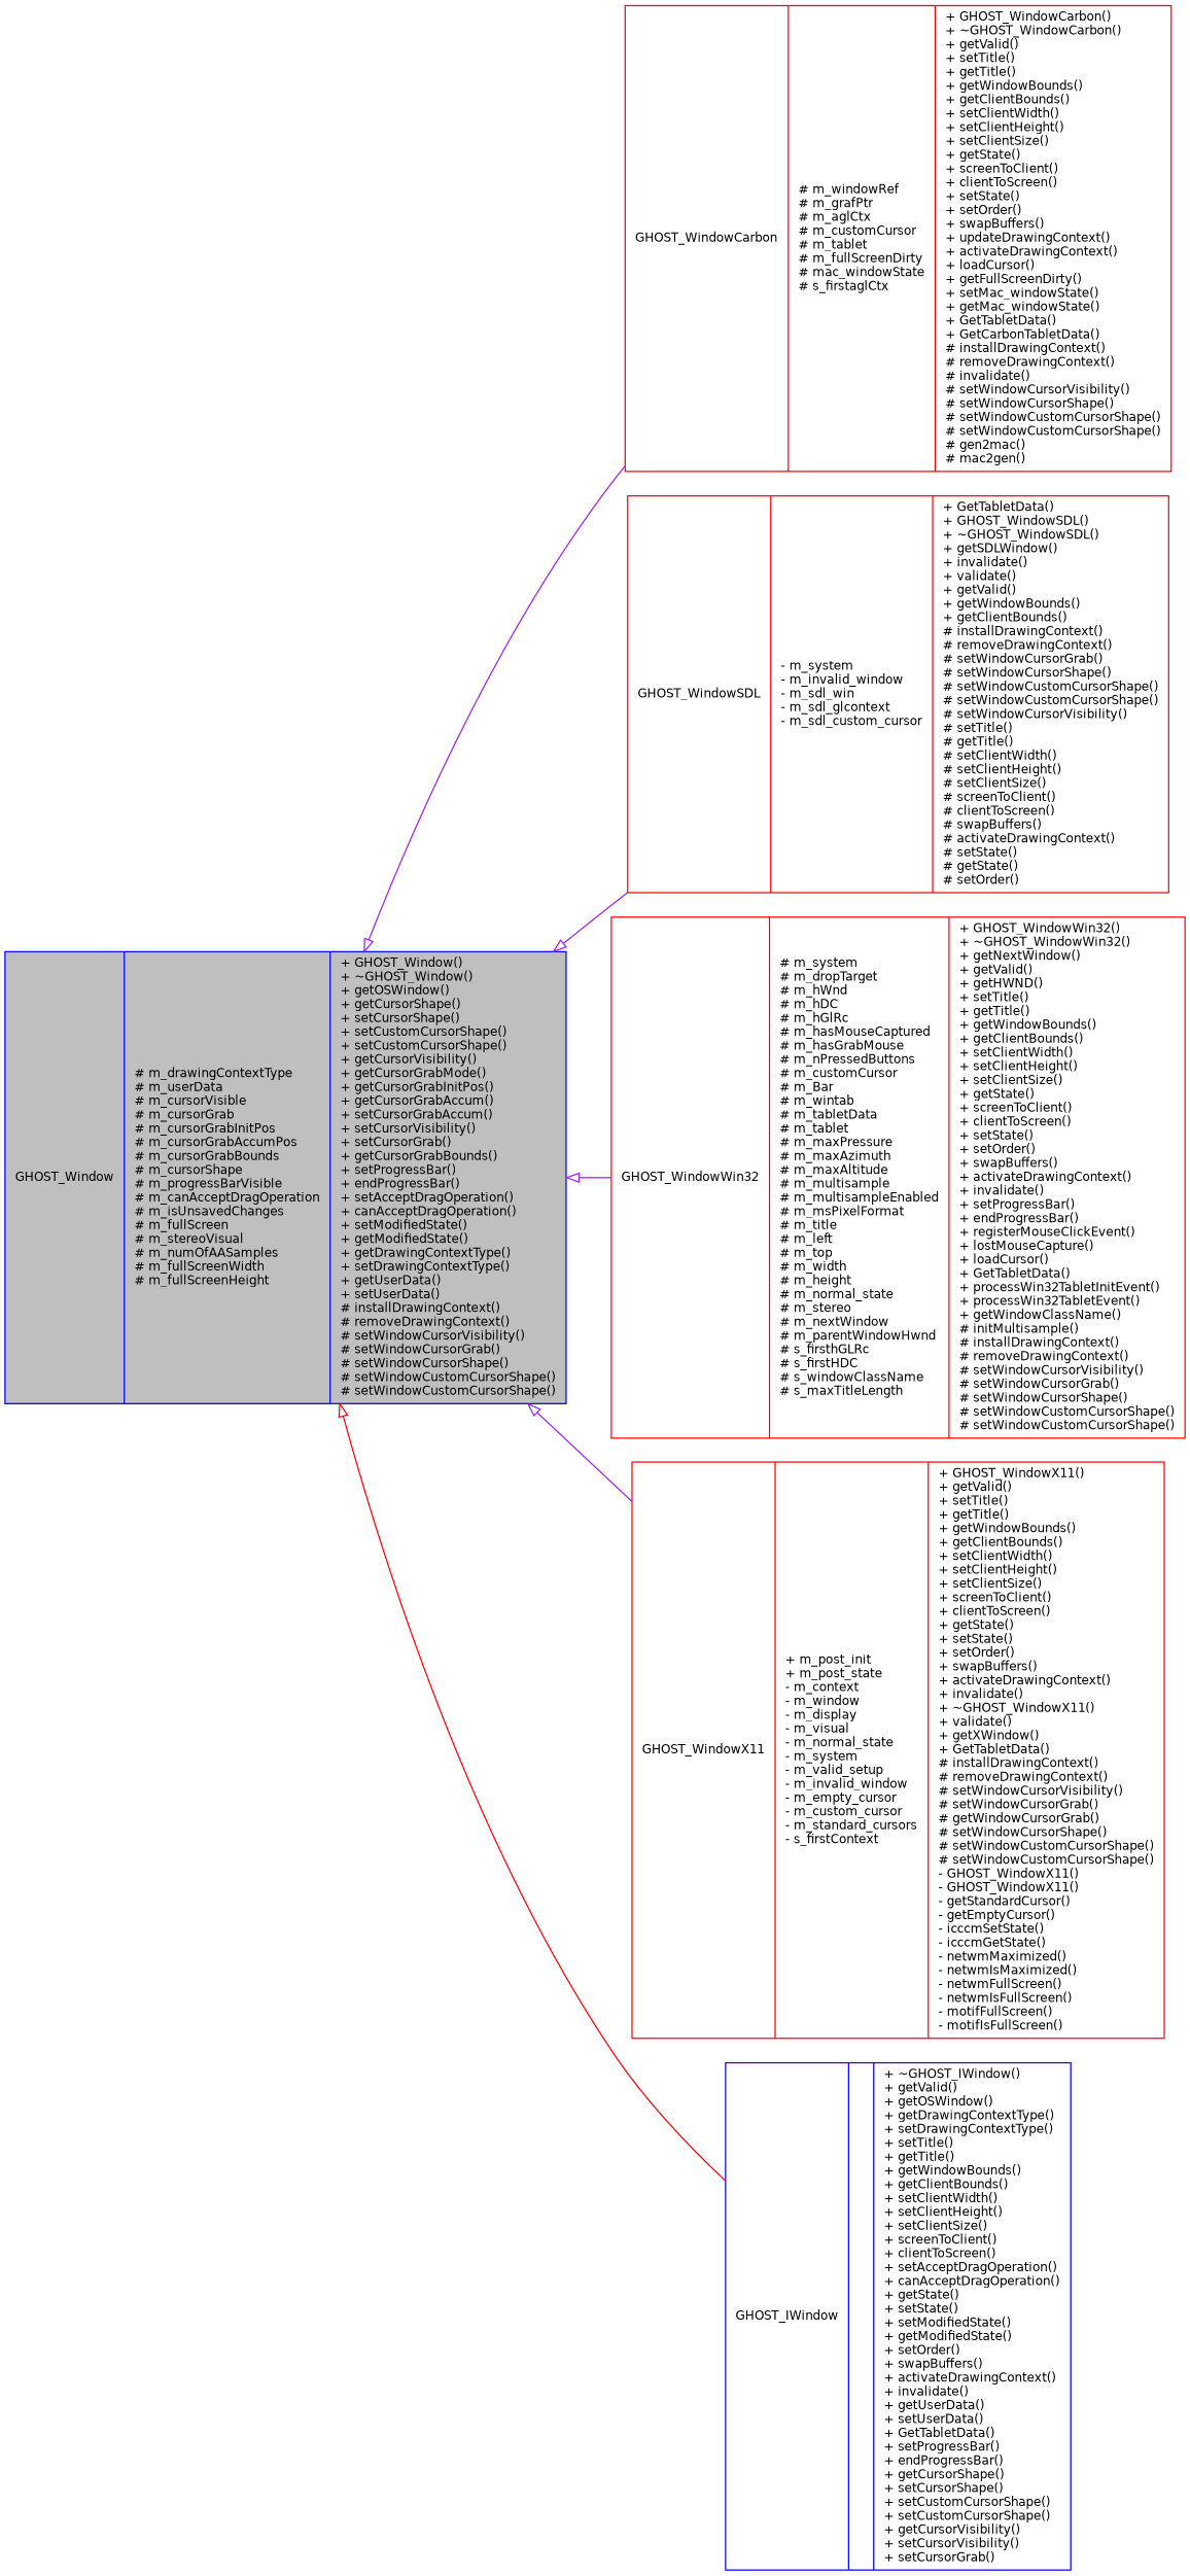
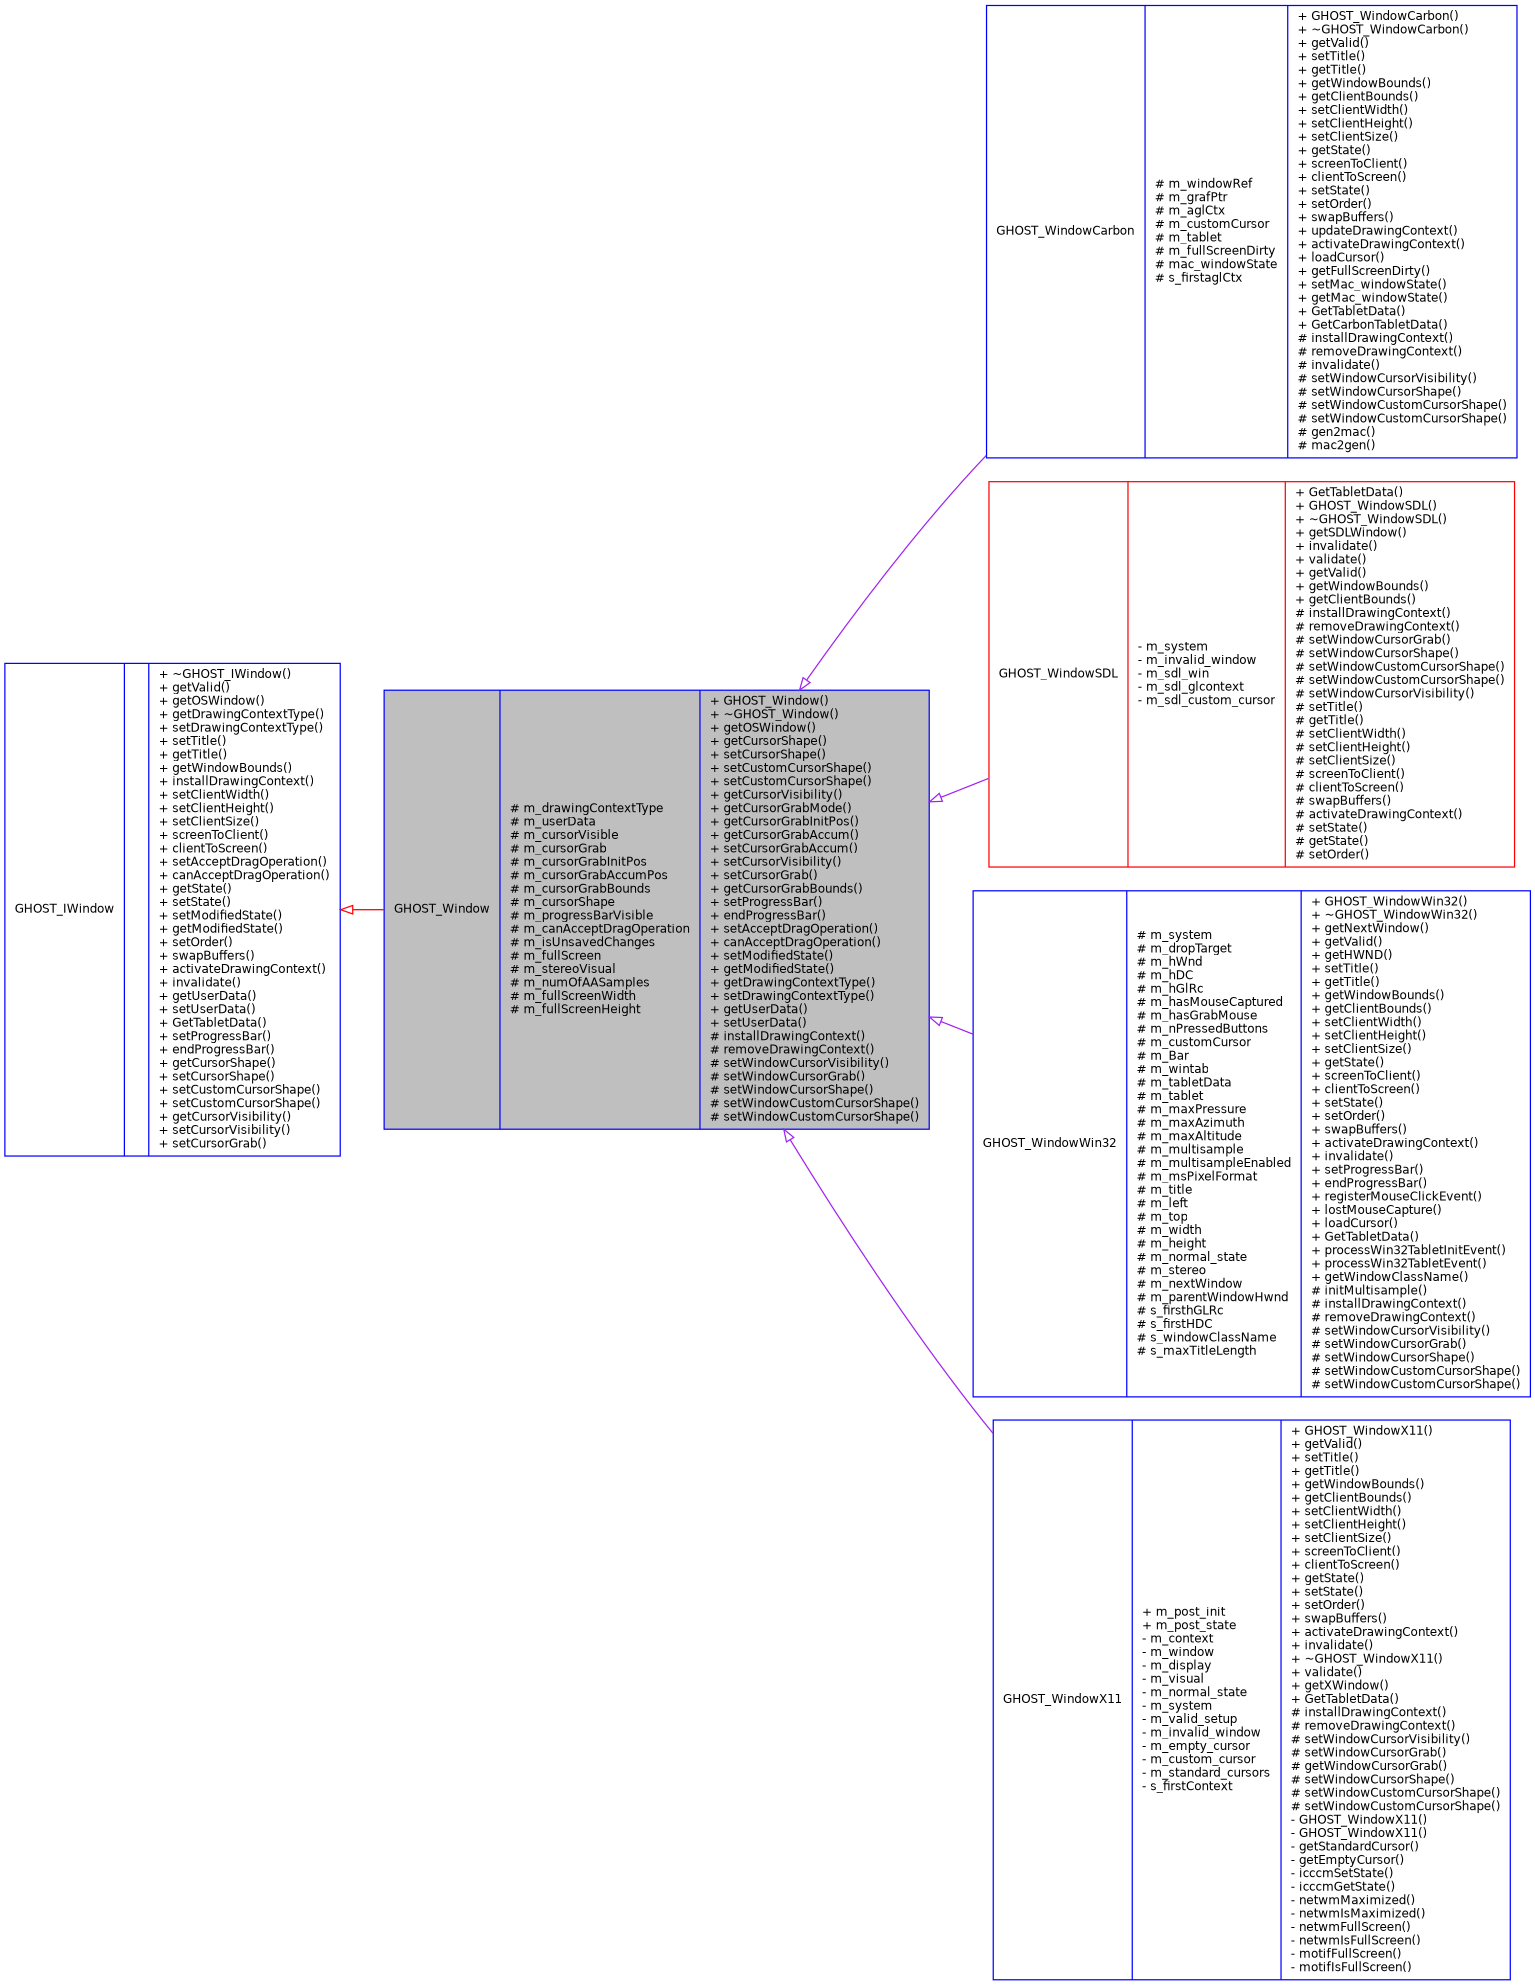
  digraph {
    rankdir=LR
    node [color=blue fillcolor=white fontname=Helvetica fontsize=10 shape=record style=filled]
    edge [arrowtail=empty color=purple dir=back fontname=Helvetica fontsize=10 labelfontname=Helvetica labelfontsize=10 style=solid]
    n1 [fillcolor=grey75 fontcolor=black height=0.2 label="{GHOST_Window\n|# m_drawingContextType\l# m_userData\l# m_cursorVisible\l# m_cursorGrab\l# m_cursorGrabInitPos\l# m_cursorGrabAccumPos\l# m_cursorGrabBounds\l# m_cursorShape\l# m_progressBarVisible\l# m_canAcceptDragOperation\l# m_isUnsavedChanges\l# m_fullScreen\l# m_stereoVisual\l# m_numOfAASamples\l# m_fullScreenWidth\l# m_fullScreenHeight\l|+ GHOST_Window()\l+ ~GHOST_Window()\l+ getOSWindow()\l+ getCursorShape()\l+ setCursorShape()\l+ setCustomCursorShape()\l+ setCustomCursorShape()\l+ getCursorVisibility()\l+ getCursorGrabMode()\l+ getCursorGrabInitPos()\l+ getCursorGrabAccum()\l+ setCursorGrabAccum()\l+ setCursorVisibility()\l+ setCursorGrab()\l+ getCursorGrabBounds()\l+ setProgressBar()\l+ endProgressBar()\l+ setAcceptDragOperation()\l+ canAcceptDragOperation()\l+ setModifiedState()\l+ getModifiedState()\l+ getDrawingContextType()\l+ setDrawingContextType()\l+ getUserData()\l+ setUserData()\l# installDrawingContext()\l# removeDrawingContext()\l# setWindowCursorVisibility()\l# setWindowCursorGrab()\l# setWindowCursorShape()\l# setWindowCustomCursorShape()\l# setWindowCustomCursorShape()\l}" width=0.4]
-   n2 [color=red height=0.2 label="{GHOST_WindowCarbon\n|# m_windowRef\l# m_grafPtr\l# m_aglCtx\l# m_customCursor\l# m_tablet\l# m_fullScreenDirty\l# mac_windowState\l# s_firstaglCtx\l|+ GHOST_WindowCarbon()\l+ ~GHOST_WindowCarbon()\l+ getValid()\l+ setTitle()\l+ getTitle()\l+ getWindowBounds()\l+ getClientBounds()\l+ setClientWidth()\l+ setClientHeight()\l+ setClientSize()\l+ getState()\l+ screenToClient()\l+ clientToScreen()\l+ setState()\l+ setOrder()\l+ swapBuffers()\l+ updateDrawingContext()\l+ activateDrawingContext()\l+ loadCursor()\l+ getFullScreenDirty()\l+ setMac_windowState()\l+ getMac_windowState()\l+ GetTabletData()\l+ GetCarbonTabletData()\l# installDrawingContext()\l# removeDrawingContext()\l# invalidate()\l# setWindowCursorVisibility()\l# setWindowCursorShape()\l# setWindowCustomCursorShape()\l# setWindowCustomCursorShape()\l# gen2mac()\l# mac2gen()\l}" width=0.4]
+   n2 [height=0.2 label="{GHOST_WindowCarbon\n|# m_windowRef\l# m_grafPtr\l# m_aglCtx\l# m_customCursor\l# m_tablet\l# m_fullScreenDirty\l# mac_windowState\l# s_firstaglCtx\l|+ GHOST_WindowCarbon()\l+ ~GHOST_WindowCarbon()\l+ getValid()\l+ setTitle()\l+ getTitle()\l+ getWindowBounds()\l+ getClientBounds()\l+ setClientWidth()\l+ setClientHeight()\l+ setClientSize()\l+ getState()\l+ screenToClient()\l+ clientToScreen()\l+ setState()\l+ setOrder()\l+ swapBuffers()\l+ updateDrawingContext()\l+ activateDrawingContext()\l+ loadCursor()\l+ getFullScreenDirty()\l+ setMac_windowState()\l+ getMac_windowState()\l+ GetTabletData()\l+ GetCarbonTabletData()\l# installDrawingContext()\l# removeDrawingContext()\l# invalidate()\l# setWindowCursorVisibility()\l# setWindowCursorShape()\l# setWindowCustomCursorShape()\l# setWindowCustomCursorShape()\l# gen2mac()\l# mac2gen()\l}" width=0.4]
    n3 [color=red height=0.2 label="{GHOST_WindowSDL\n|- m_system\l- m_invalid_window\l- m_sdl_win\l- m_sdl_glcontext\l- m_sdl_custom_cursor\l|+ GetTabletData()\l+ GHOST_WindowSDL()\l+ ~GHOST_WindowSDL()\l+ getSDLWindow()\l+ invalidate()\l+ validate()\l+ getValid()\l+ getWindowBounds()\l+ getClientBounds()\l# installDrawingContext()\l# removeDrawingContext()\l# setWindowCursorGrab()\l# setWindowCursorShape()\l# setWindowCustomCursorShape()\l# setWindowCustomCursorShape()\l# setWindowCursorVisibility()\l# setTitle()\l# getTitle()\l# setClientWidth()\l# setClientHeight()\l# setClientSize()\l# screenToClient()\l# clientToScreen()\l# swapBuffers()\l# activateDrawingContext()\l# setState()\l# getState()\l# setOrder()\l}" width=0.4]
-   n4 [color=red height=0.2 label="{GHOST_WindowWin32\n|# m_system\l# m_dropTarget\l# m_hWnd\l# m_hDC\l# m_hGlRc\l# m_hasMouseCaptured\l# m_hasGrabMouse\l# m_nPressedButtons\l# m_customCursor\l# m_Bar\l# m_wintab\l# m_tabletData\l# m_tablet\l# m_maxPressure\l# m_maxAzimuth\l# m_maxAltitude\l# m_multisample\l# m_multisampleEnabled\l# m_msPixelFormat\l# m_title\l# m_left\l# m_top\l# m_width\l# m_height\l# m_normal_state\l# m_stereo\l# m_nextWindow\l# m_parentWindowHwnd\l# s_firsthGLRc\l# s_firstHDC\l# s_windowClassName\l# s_maxTitleLength\l|+ GHOST_WindowWin32()\l+ ~GHOST_WindowWin32()\l+ getNextWindow()\l+ getValid()\l+ getHWND()\l+ setTitle()\l+ getTitle()\l+ getWindowBounds()\l+ getClientBounds()\l+ setClientWidth()\l+ setClientHeight()\l+ setClientSize()\l+ getState()\l+ screenToClient()\l+ clientToScreen()\l+ setState()\l+ setOrder()\l+ swapBuffers()\l+ activateDrawingContext()\l+ invalidate()\l+ setProgressBar()\l+ endProgressBar()\l+ registerMouseClickEvent()\l+ lostMouseCapture()\l+ loadCursor()\l+ GetTabletData()\l+ processWin32TabletInitEvent()\l+ processWin32TabletEvent()\l+ getWindowClassName()\l# initMultisample()\l# installDrawingContext()\l# removeDrawingContext()\l# setWindowCursorVisibility()\l# setWindowCursorGrab()\l# setWindowCursorShape()\l# setWindowCustomCursorShape()\l# setWindowCustomCursorShape()\l}" width=0.4]
-   n5 [color=red height=0.2 label="{GHOST_WindowX11\n|+ m_post_init\l+ m_post_state\l- m_context\l- m_window\l- m_display\l- m_visual\l- m_normal_state\l- m_system\l- m_valid_setup\l- m_invalid_window\l- m_empty_cursor\l- m_custom_cursor\l- m_standard_cursors\l- s_firstContext\l|+ GHOST_WindowX11()\l+ getValid()\l+ setTitle()\l+ getTitle()\l+ getWindowBounds()\l+ getClientBounds()\l+ setClientWidth()\l+ setClientHeight()\l+ setClientSize()\l+ screenToClient()\l+ clientToScreen()\l+ getState()\l+ setState()\l+ setOrder()\l+ swapBuffers()\l+ activateDrawingContext()\l+ invalidate()\l+ ~GHOST_WindowX11()\l+ validate()\l+ getXWindow()\l+ GetTabletData()\l# installDrawingContext()\l# removeDrawingContext()\l# setWindowCursorVisibility()\l# setWindowCursorGrab()\l# getWindowCursorGrab()\l# setWindowCursorShape()\l# setWindowCustomCursorShape()\l# setWindowCustomCursorShape()\l- GHOST_WindowX11()\l- GHOST_WindowX11()\l- getStandardCursor()\l- getEmptyCursor()\l- icccmSetState()\l- icccmGetState()\l- netwmMaximized()\l- netwmIsMaximized()\l- netwmFullScreen()\l- netwmIsFullScreen()\l- motifFullScreen()\l- motifIsFullScreen()\l}" width=0.4]
-   n6 [height=0.2 label="{GHOST_IWindow\n||+ ~GHOST_IWindow()\l+ getValid()\l+ getOSWindow()\l+ getDrawingContextType()\l+ setDrawingContextType()\l+ setTitle()\l+ getTitle()\l+ getWindowBounds()\l+ getClientBounds()\l+ setClientWidth()\l+ setClientHeight()\l+ setClientSize()\l+ screenToClient()\l+ clientToScreen()\l+ setAcceptDragOperation()\l+ canAcceptDragOperation()\l+ getState()\l+ setState()\l+ setModifiedState()\l+ getModifiedState()\l+ setOrder()\l+ swapBuffers()\l+ activateDrawingContext()\l+ invalidate()\l+ getUserData()\l+ setUserData()\l+ GetTabletData()\l+ setProgressBar()\l+ endProgressBar()\l+ getCursorShape()\l+ setCursorShape()\l+ setCustomCursorShape()\l+ setCustomCursorShape()\l+ getCursorVisibility()\l+ setCursorVisibility()\l+ setCursorGrab()\l}" width=0.4]
+   n4 [height=0.2 label="{GHOST_WindowWin32\n|# m_system\l# m_dropTarget\l# m_hWnd\l# m_hDC\l# m_hGlRc\l# m_hasMouseCaptured\l# m_hasGrabMouse\l# m_nPressedButtons\l# m_customCursor\l# m_Bar\l# m_wintab\l# m_tabletData\l# m_tablet\l# m_maxPressure\l# m_maxAzimuth\l# m_maxAltitude\l# m_multisample\l# m_multisampleEnabled\l# m_msPixelFormat\l# m_title\l# m_left\l# m_top\l# m_width\l# m_height\l# m_normal_state\l# m_stereo\l# m_nextWindow\l# m_parentWindowHwnd\l# s_firsthGLRc\l# s_firstHDC\l# s_windowClassName\l# s_maxTitleLength\l|+ GHOST_WindowWin32()\l+ ~GHOST_WindowWin32()\l+ getNextWindow()\l+ getValid()\l+ getHWND()\l+ setTitle()\l+ getTitle()\l+ getWindowBounds()\l+ getClientBounds()\l+ setClientWidth()\l+ setClientHeight()\l+ setClientSize()\l+ getState()\l+ screenToClient()\l+ clientToScreen()\l+ setState()\l+ setOrder()\l+ swapBuffers()\l+ activateDrawingContext()\l+ invalidate()\l+ setProgressBar()\l+ endProgressBar()\l+ registerMouseClickEvent()\l+ lostMouseCapture()\l+ loadCursor()\l+ GetTabletData()\l+ processWin32TabletInitEvent()\l+ processWin32TabletEvent()\l+ getWindowClassName()\l# initMultisample()\l# installDrawingContext()\l# removeDrawingContext()\l# setWindowCursorVisibility()\l# setWindowCursorGrab()\l# setWindowCursorShape()\l# setWindowCustomCursorShape()\l# setWindowCustomCursorShape()\l}" width=0.4]
+   n5 [height=0.2 label="{GHOST_WindowX11\n|+ m_post_init\l+ m_post_state\l- m_context\l- m_window\l- m_display\l- m_visual\l- m_normal_state\l- m_system\l- m_valid_setup\l- m_invalid_window\l- m_empty_cursor\l- m_custom_cursor\l- m_standard_cursors\l- s_firstContext\l|+ GHOST_WindowX11()\l+ getValid()\l+ setTitle()\l+ getTitle()\l+ getWindowBounds()\l+ getClientBounds()\l+ setClientWidth()\l+ setClientHeight()\l+ setClientSize()\l+ screenToClient()\l+ clientToScreen()\l+ getState()\l+ setState()\l+ setOrder()\l+ swapBuffers()\l+ activateDrawingContext()\l+ invalidate()\l+ ~GHOST_WindowX11()\l+ validate()\l+ getXWindow()\l+ GetTabletData()\l# installDrawingContext()\l# removeDrawingContext()\l# setWindowCursorVisibility()\l# setWindowCursorGrab()\l# getWindowCursorGrab()\l# setWindowCursorShape()\l# setWindowCustomCursorShape()\l# setWindowCustomCursorShape()\l- GHOST_WindowX11()\l- GHOST_WindowX11()\l- getStandardCursor()\l- getEmptyCursor()\l- icccmSetState()\l- icccmGetState()\l- netwmMaximized()\l- netwmIsMaximized()\l- netwmFullScreen()\l- netwmIsFullScreen()\l- motifFullScreen()\l- motifIsFullScreen()\l}" width=0.4]
+   n6 [height=0.2 label="{GHOST_IWindow\n||+ ~GHOST_IWindow()\l+ getValid()\l+ getOSWindow()\l+ getDrawingContextType()\l+ setDrawingContextType()\l+ setTitle()\l+ getTitle()\l+ getWindowBounds()\l+ installDrawingContext()\l+ setClientWidth()\l+ setClientHeight()\l+ setClientSize()\l+ screenToClient()\l+ clientToScreen()\l+ setAcceptDragOperation()\l+ canAcceptDragOperation()\l+ getState()\l+ setState()\l+ setModifiedState()\l+ getModifiedState()\l+ setOrder()\l+ swapBuffers()\l+ activateDrawingContext()\l+ invalidate()\l+ getUserData()\l+ setUserData()\l+ GetTabletData()\l+ setProgressBar()\l+ endProgressBar()\l+ getCursorShape()\l+ setCursorShape()\l+ setCustomCursorShape()\l+ setCustomCursorShape()\l+ getCursorVisibility()\l+ setCursorVisibility()\l+ setCursorGrab()\l}" width=0.4]
    n1 -> n2
    n1 -> n3
    n1 -> n4
    n1 -> n5
-   n1 -> n6 [color=red]
+   n6 -> n1 [color=red]
  }
